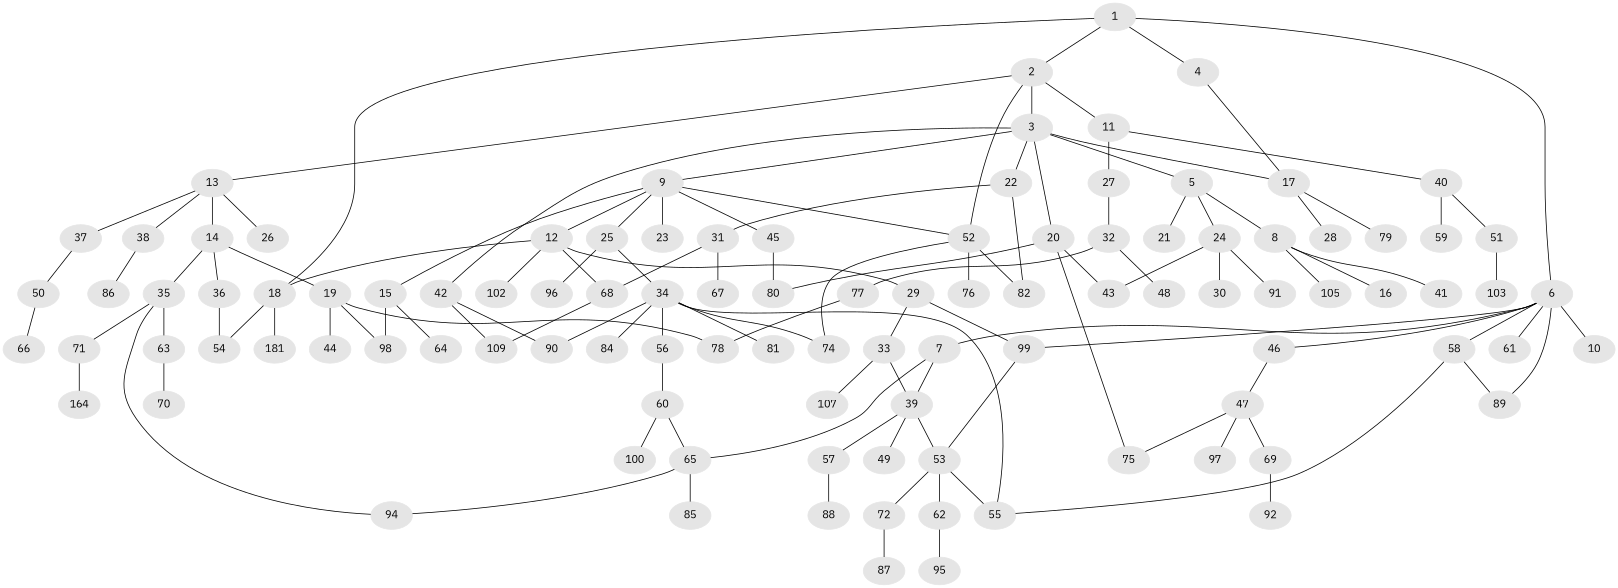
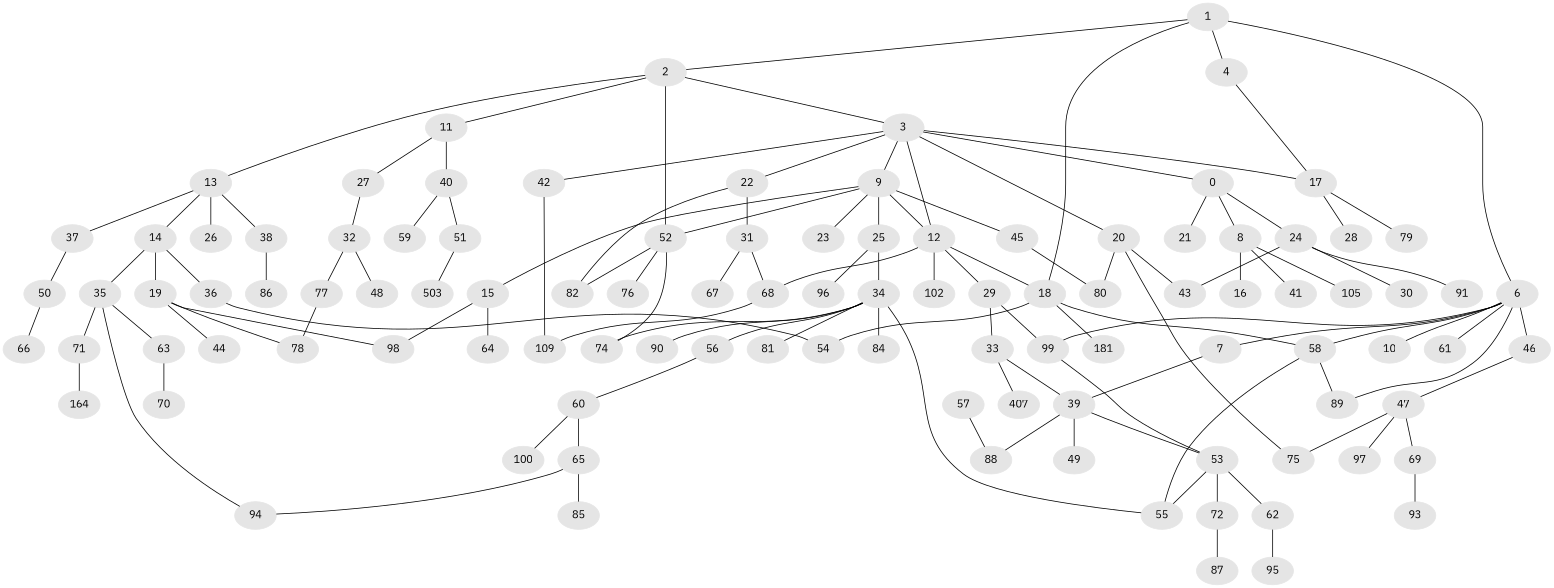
  graph {
    fontname="IBM Plex Sans"
    node [color=gray90 fontname="IBM Plex Sans" style=filled]
    edge [fontname="IBM Plex Sans"]
    1
    2
    4
    6
    18
    3
    11
    13
    52
    17
    7
    10
    46
    58
    61
    89
    99
    54
    n19 [label=181]
-   5
+   5 [label=0]
    9
    12
    20
    22
    42
    27
    40
    14
    26
    37
    38
    82
    74
    76
    8
    21
    24
    15
    23
    25
    45
    29
    68
    102
    28
    79
    43
    75
    80
    31
    90
    n52 [label=109]
    16
    41
    105
    30
    91
    39
    65
    47
    55
    53
    49
    57
    94
    85
    64
    98
    34
    96
    32
    51
    59
    33
    19
    35
    36
    50
    86
    44
    78
    63
    71
    67
    56
    81
    84
    48
    77
-   107
+   107 [label=407]
    62
    72
    60
    70
    n95 [label=164]
    66
    88
-   103
+   103 [label=503]
    69
    97
-   92
+   92 [label=93]
    95
    87
    100
    1 -- 2
    1 -- 4
    1 -- 6
    1 -- 18
    2 -- 3
    2 -- 11
    2 -- 13
    2 -- 52
    4 -- 17
    6 -- 7
    6 -- 10
    6 -- 46
    6 -- 58
    6 -- 61
    6 -- 89
    6 -- 99
+   18 -- 58
    18 -- 54
    18 -- n19
    3 -- 17
    3 -- 5
    3 -- 9
+   3 -- 12
    3 -- 20
    3 -- 22
    3 -- 42
    11 -- 27
    11 -- 40
    13 -- 14
    13 -- 26
    13 -- 37
    13 -- 38
    52 -- 82
    52 -- 74
    52 -- 76
    17 -- 28
    17 -- 79
    7 -- 39
-   7 -- 65
    46 -- 47
    58 -- 89
    58 -- 55
    99 -- 53
    5 -- 8
    5 -- 21
    5 -- 24
    9 -- 52
    9 -- 12
    9 -- 15
    9 -- 23
    9 -- 25
    9 -- 45
    12 -- 18
    12 -- 29
    12 -- 68
    12 -- 102
    20 -- 43
    20 -- 75
    20 -- 80
    22 -- 82
    22 -- 31
-   42 -- 90
    42 -- n52
    27 -- 32
    40 -- 51
    40 -- 59
    14 -- 19
    14 -- 35
    14 -- 36
    37 -- 50
    38 -- 86
    8 -- 16
    8 -- 41
    8 -- 105
    24 -- 43
    24 -- 30
    24 -- 91
    15 -- 64
    15 -- 98
    25 -- 34
    25 -- 96
    45 -- 80
    29 -- 99
    29 -- 33
    68 -- n52
    31 -- 68
    31 -- 67
    39 -- 53
    39 -- 49
-   39 -- 57
+   39 -- 88
    65 -- 94
    65 -- 85
    47 -- 75
    47 -- 69
    47 -- 97
    53 -- 55
    53 -- 62
    53 -- 72
    57 -- 88
    34 -- 74
    34 -- 90
    34 -- 55
    34 -- 56
    34 -- 81
    34 -- 84
    32 -- 48
    32 -- 77
    51 -- 103
    33 -- 39
    33 -- 107
    19 -- 98
    19 -- 44
    19 -- 78
    35 -- 94
    35 -- 63
    35 -- 71
    36 -- 54
    50 -- 66
    63 -- 70
    71 -- n95
    56 -- 60
    77 -- 78
    62 -- 95
    72 -- 87
    60 -- 65
    60 -- 100
    69 -- 92
  }
